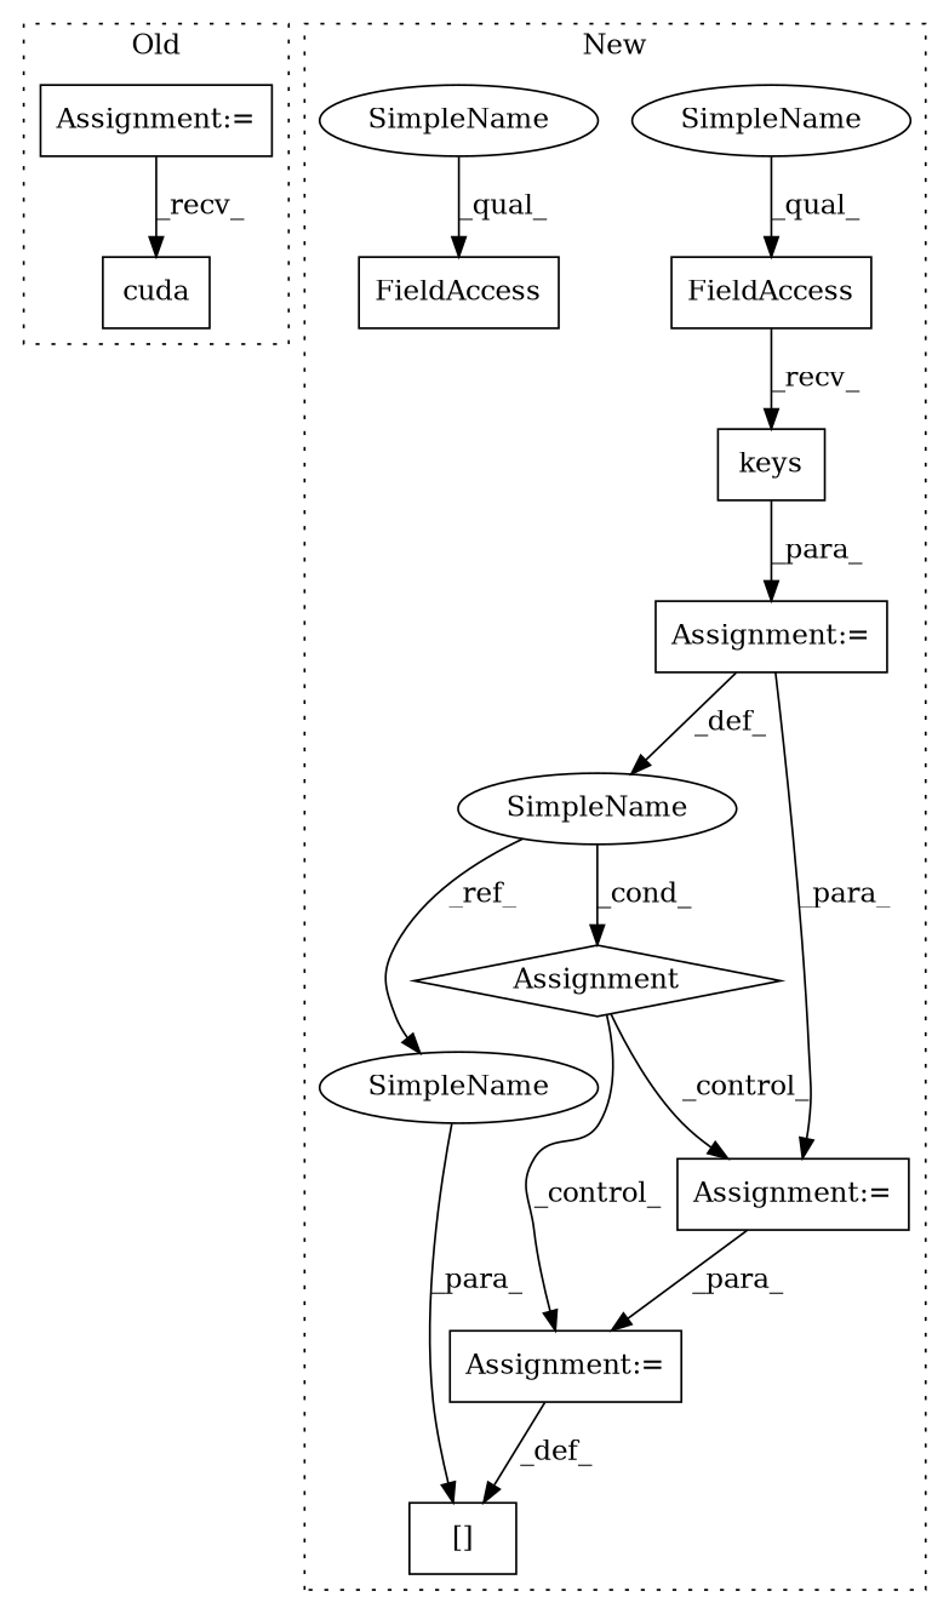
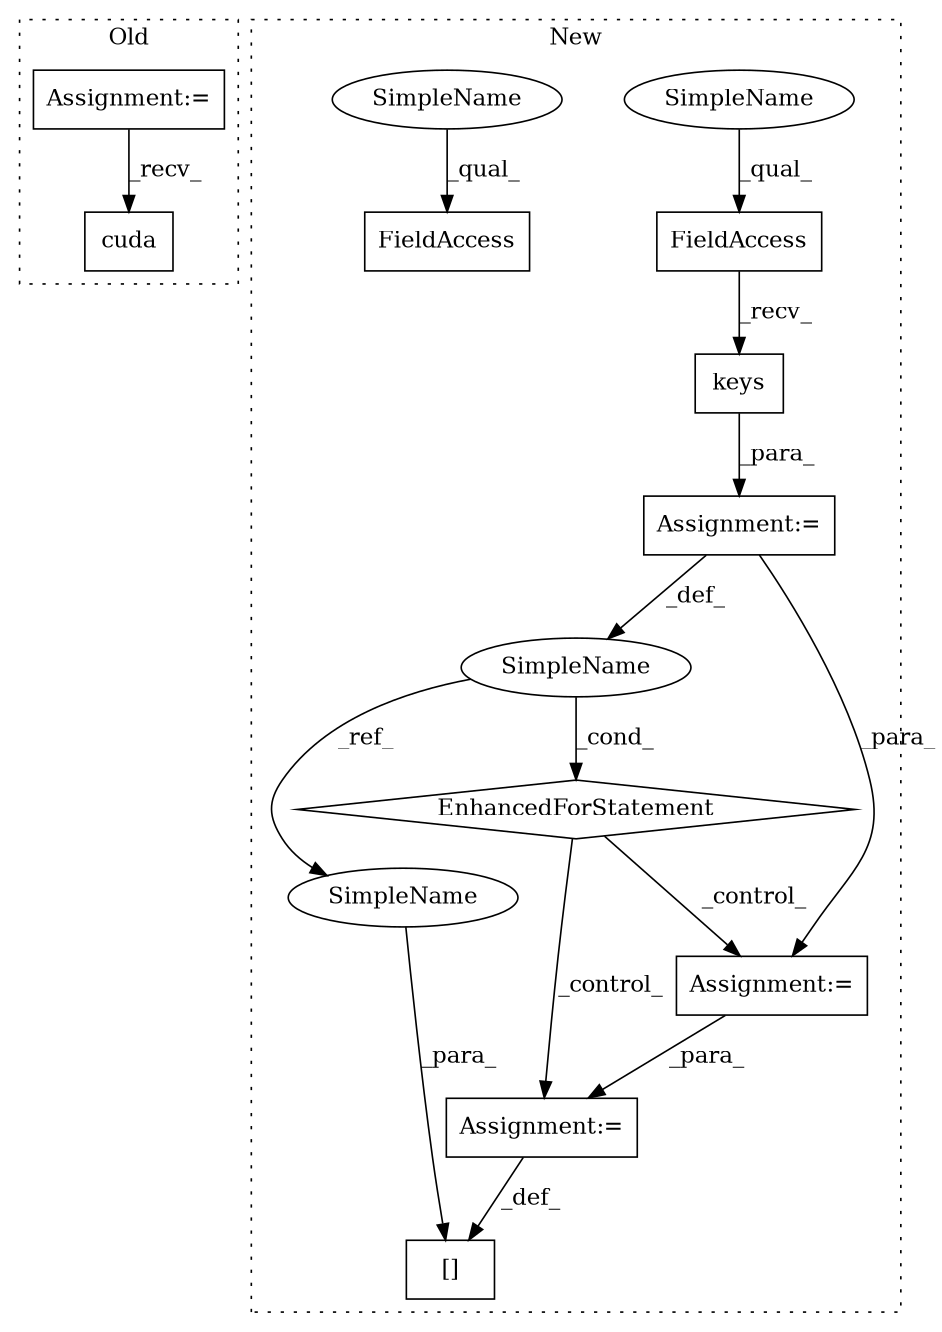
  digraph {
    node [a=7 l=1 s=1626 shape=box]
    n1 [a=32 l=6 label=cuda s=1780]
    n2 [label="Assignment:="]
    n3 [a=32 l=6 label=keys]
-   n4 [a=70 l="53,2" label=Assignment s="1547,1632" shape=diamond]
+   n4 [a=70 l="53,2" label=EnhancedForStatement s="1547,1632" shape=diamond]
    n5 [l="53,2" label="Assignment:=" s="1547,1632"]
    n6 [a=22 l=15 label=FieldAccess s=1610]
    n7 [a=42 l=3 label=SimpleName s=1604 shape=ellipse]
    n8 [label="Assignment:=" s=1742]
    n9 [a=2 l="13,1" label="[]" s="1725,1741"]
    n10 [a=22 l=8 label=FieldAccess s=1870]
    n11 [label="Assignment:=" s=1659]
    n12 [a=42 l=4 label=SimpleName s=1610 shape=ellipse]
    n13 [a=42 l=4 label=SimpleName s=1870 shape=ellipse]
    n14 [a=42 l=3 label=SimpleName s=1738 shape=ellipse]
    subgraph cluster_1 {
      label=Old
      style=dotted
      n1
      n2
    }
    subgraph cluster_2 {
      label=New
      style=dotted
      n3
      n4
      n5
      n6
      n7
      n8
      n9
      n10
      n11
      n12
      n13
      n14
    }
    n2 -> n1 [label=_recv_]
    n3 -> n5 [label=_para_]
    n4 -> n8 [label=_control_]
    n4 -> n11 [label=_control_]
    n5 -> n7 [label=_def_]
    n5 -> n11 [label=_para_]
    n6 -> n3 [label=_recv_]
    n7 -> n4 [label=_cond_]
    n7 -> n14 [label=_ref_]
    n8 -> n9 [label=_def_]
    n11 -> n8 [label=_para_]
    n12 -> n6 [label=_qual_]
    n13 -> n10 [label=_qual_]
    n14 -> n9 [label=_para_]
  }
